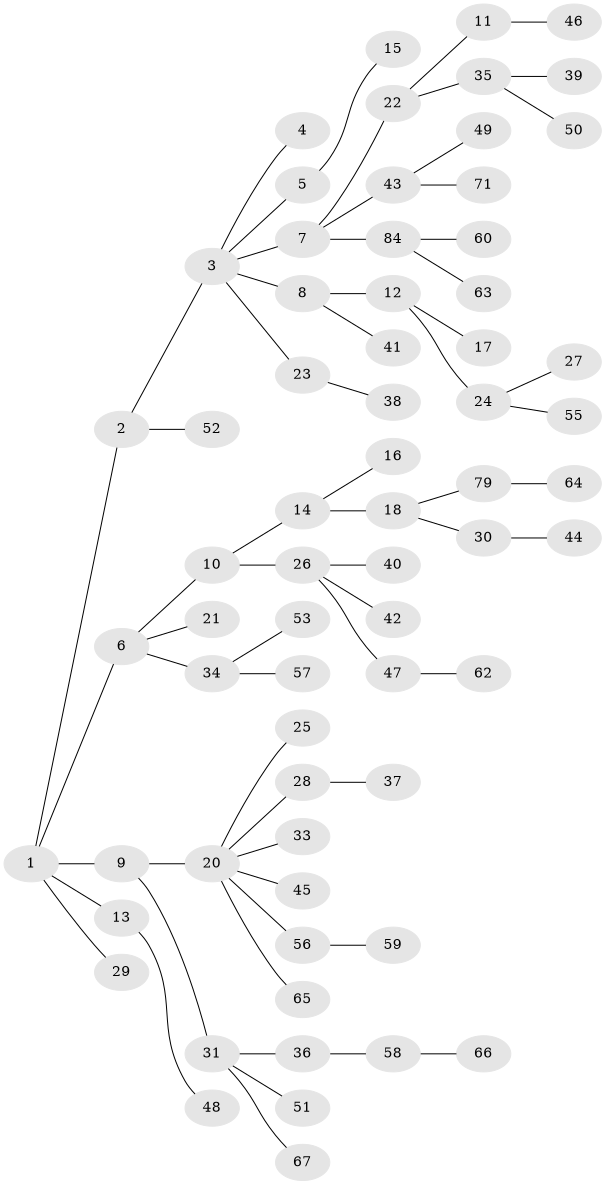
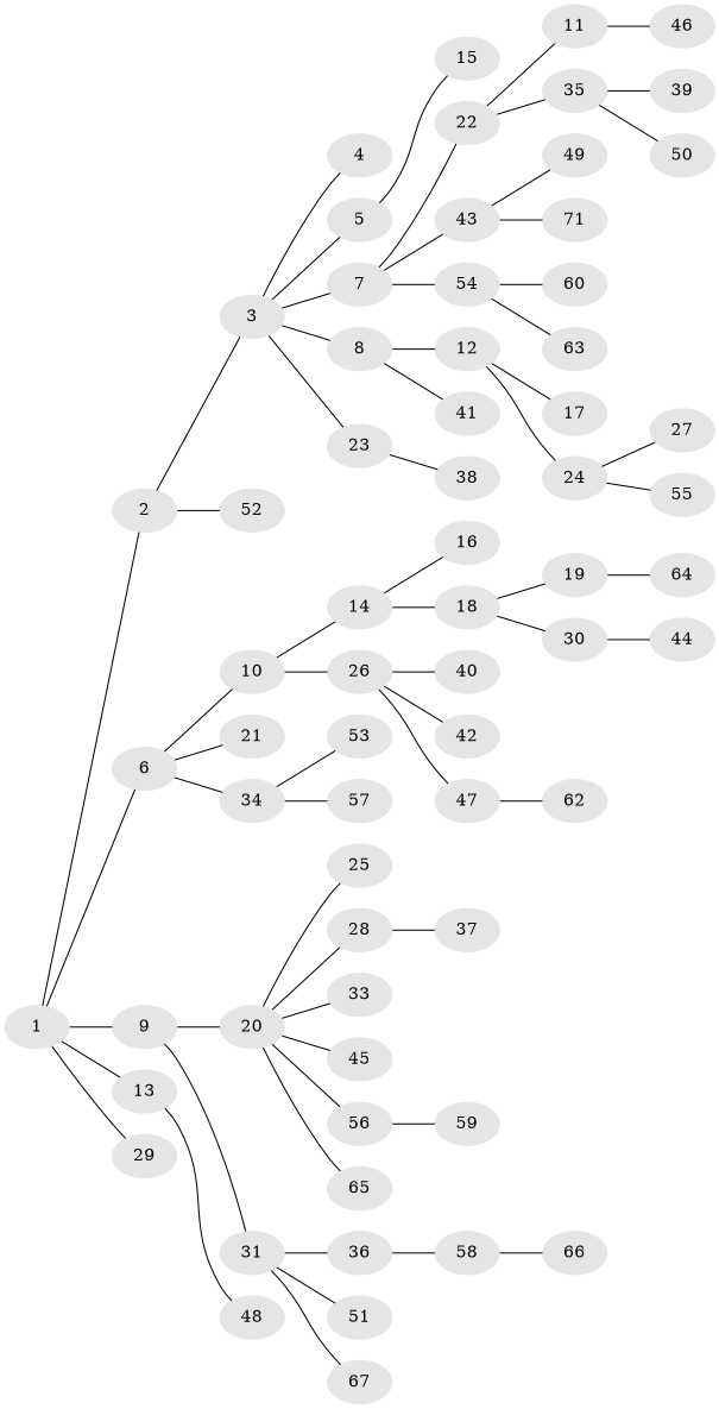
  graph {
    rankdir=LR
    node [color=gray90 style=filled]
    1
    2
    6
    9
    13
    29
    3
    52
    10
    21
    34
    20
    31
    48
    4
    5
    7
    8
    23
    15
    22
    43
-   54 [label=84]
+   54
    12
    41
    38
    11
    46
    14
    26
    53
    57
    35
    49
    n35 [label=71]
    60
    63
    17
    24
    25
    28
    33
    45
    56
    65
    36
    51
    67
    16
    18
    40
    42
    47
    27
    55
-   19 [label=79]
+   19
    30
    64
    44
    37
    59
    39
    50
    62
    58
    66
    1 -- 2
    1 -- 6
    1 -- 9
    1 -- 13
    1 -- 29
    2 -- 3
    2 -- 52
    6 -- 10
    6 -- 21
    6 -- 34
    9 -- 20
    9 -- 31
    13 -- 48
    3 -- 4
    3 -- 5
    3 -- 7
    3 -- 8
    3 -- 23
    10 -- 14
    10 -- 26
    34 -- 53
    34 -- 57
    20 -- 25
    20 -- 28
    20 -- 33
    20 -- 45
    20 -- 56
    20 -- 65
    31 -- 36
    31 -- 51
    31 -- 67
    5 -- 15
    7 -- 22
    7 -- 43
    7 -- 54
    8 -- 12
    8 -- 41
    23 -- 38
    22 -- 11
    22 -- 35
    43 -- 49
    43 -- n35
    54 -- 60
    54 -- 63
    12 -- 17
    12 -- 24
    11 -- 46
    14 -- 16
    14 -- 18
    26 -- 40
    26 -- 42
    26 -- 47
    35 -- 39
    35 -- 50
    24 -- 27
    24 -- 55
    28 -- 37
    56 -- 59
    36 -- 58
    18 -- 19
    18 -- 30
    47 -- 62
    19 -- 64
    30 -- 44
    58 -- 66
  }
